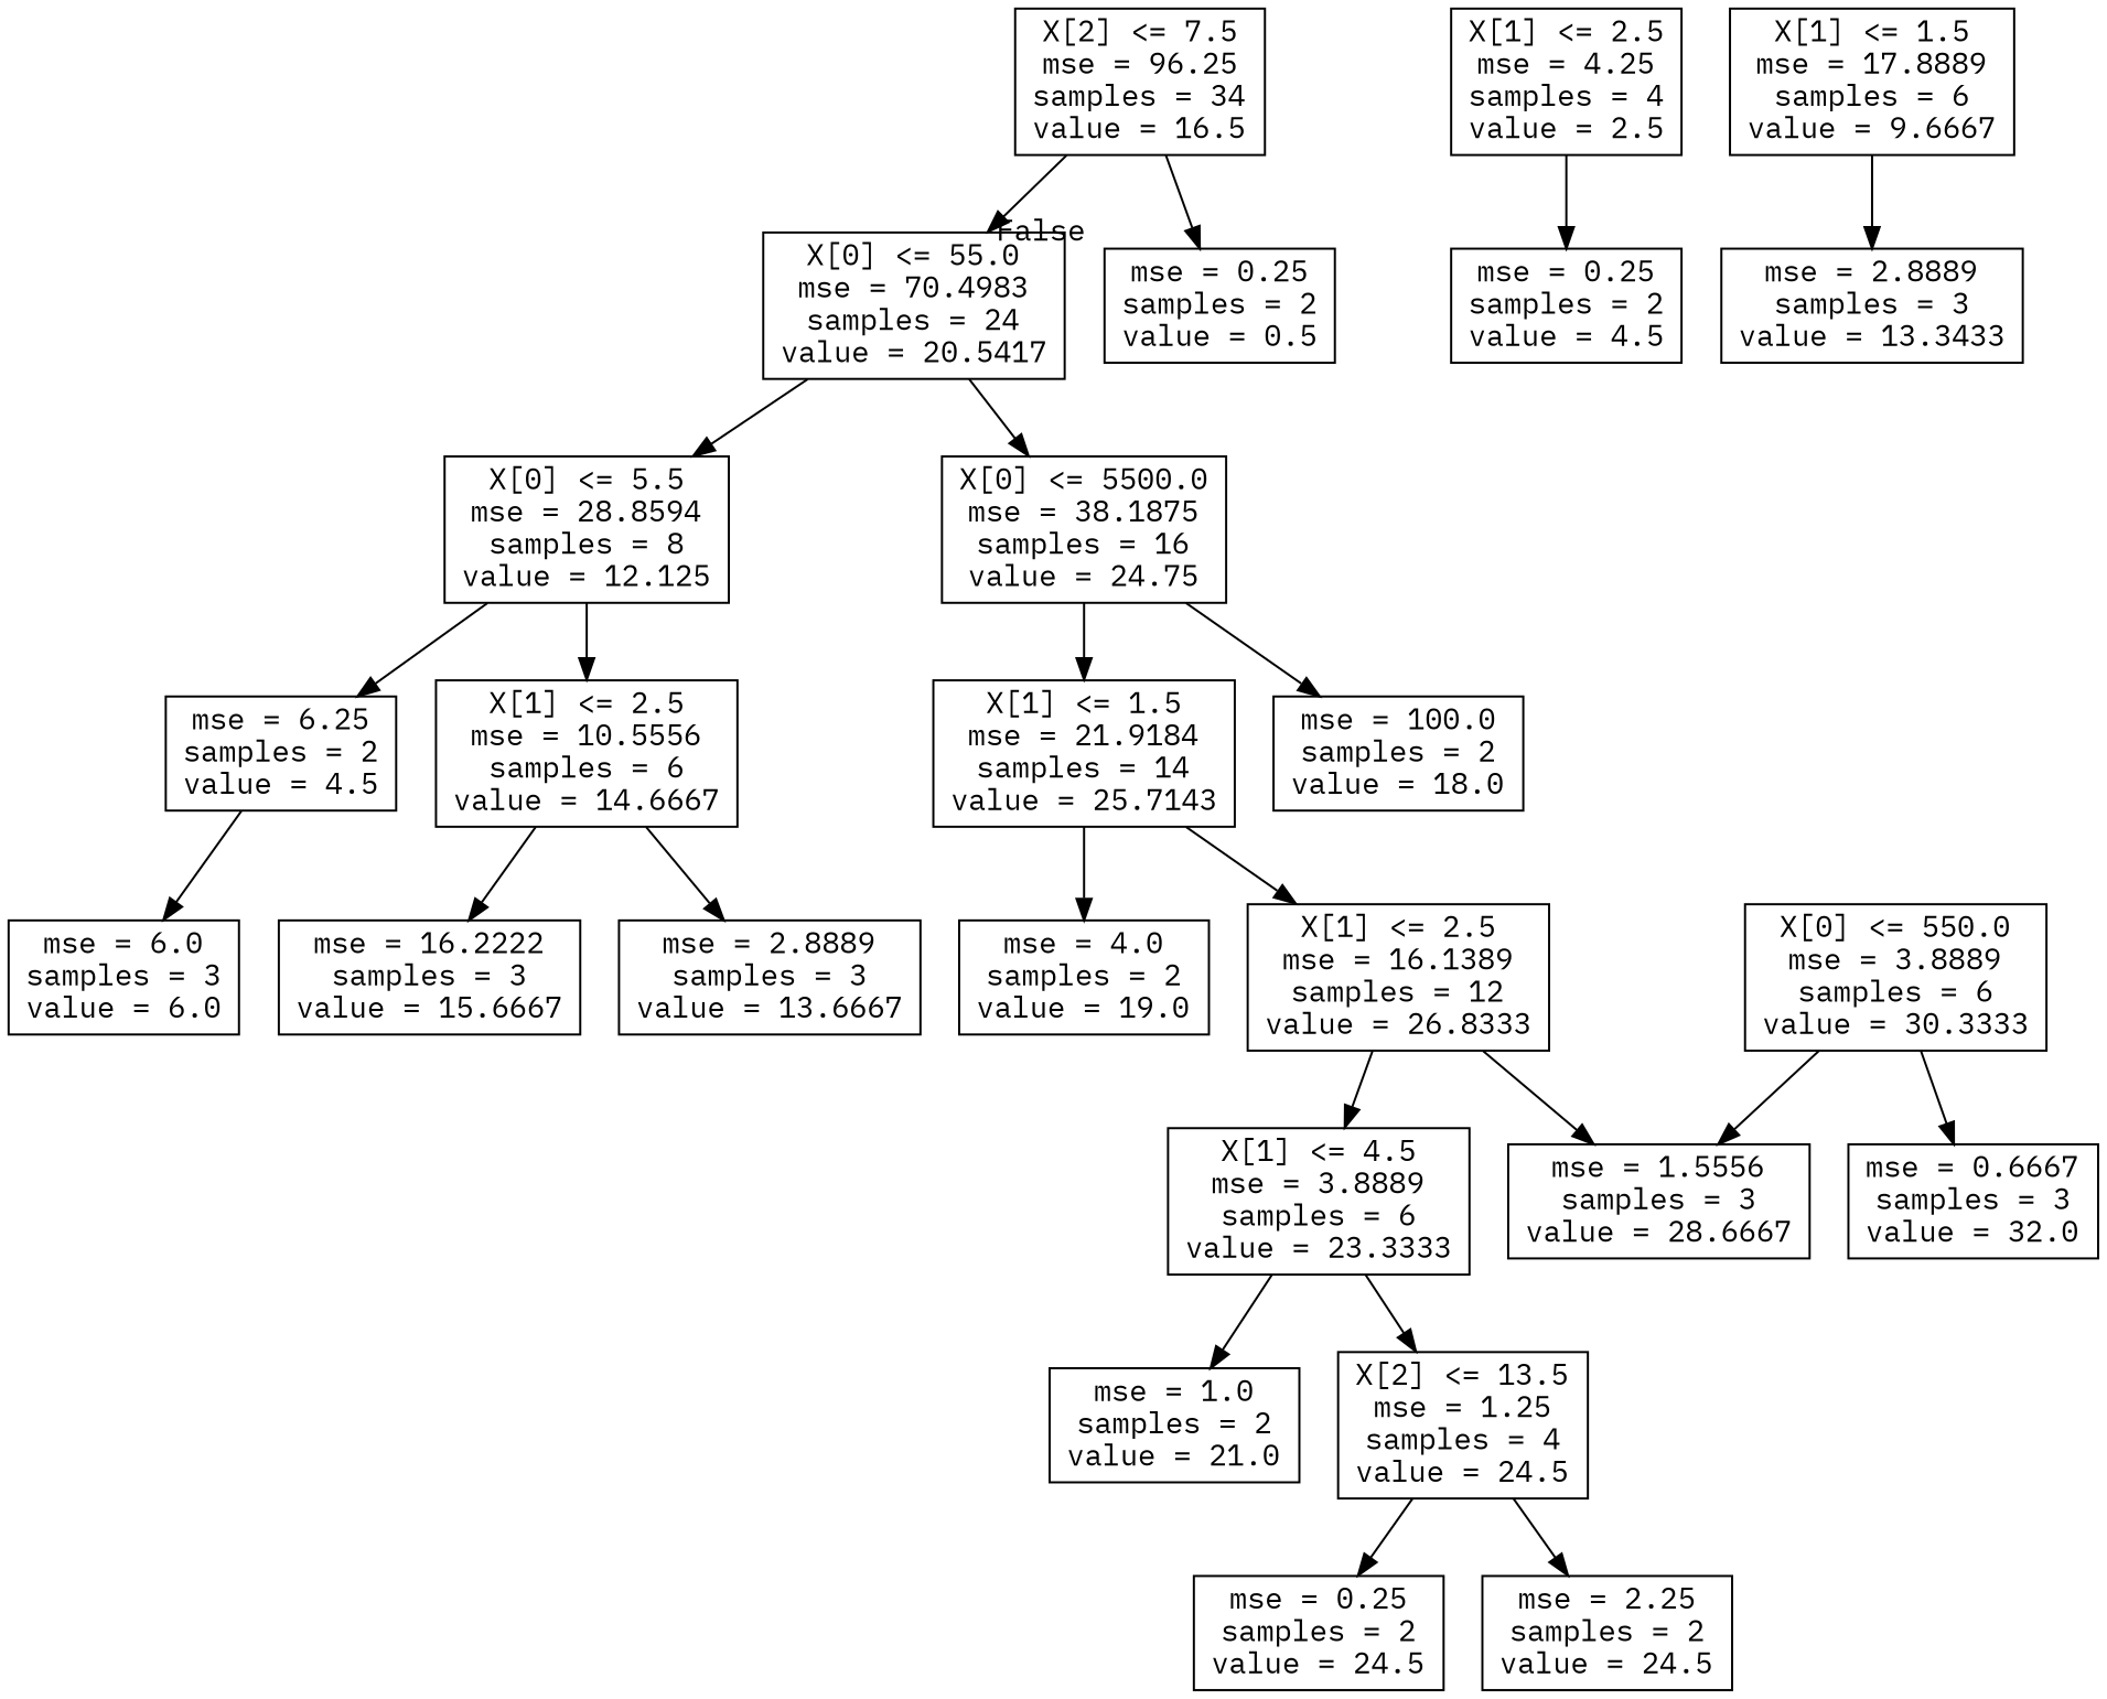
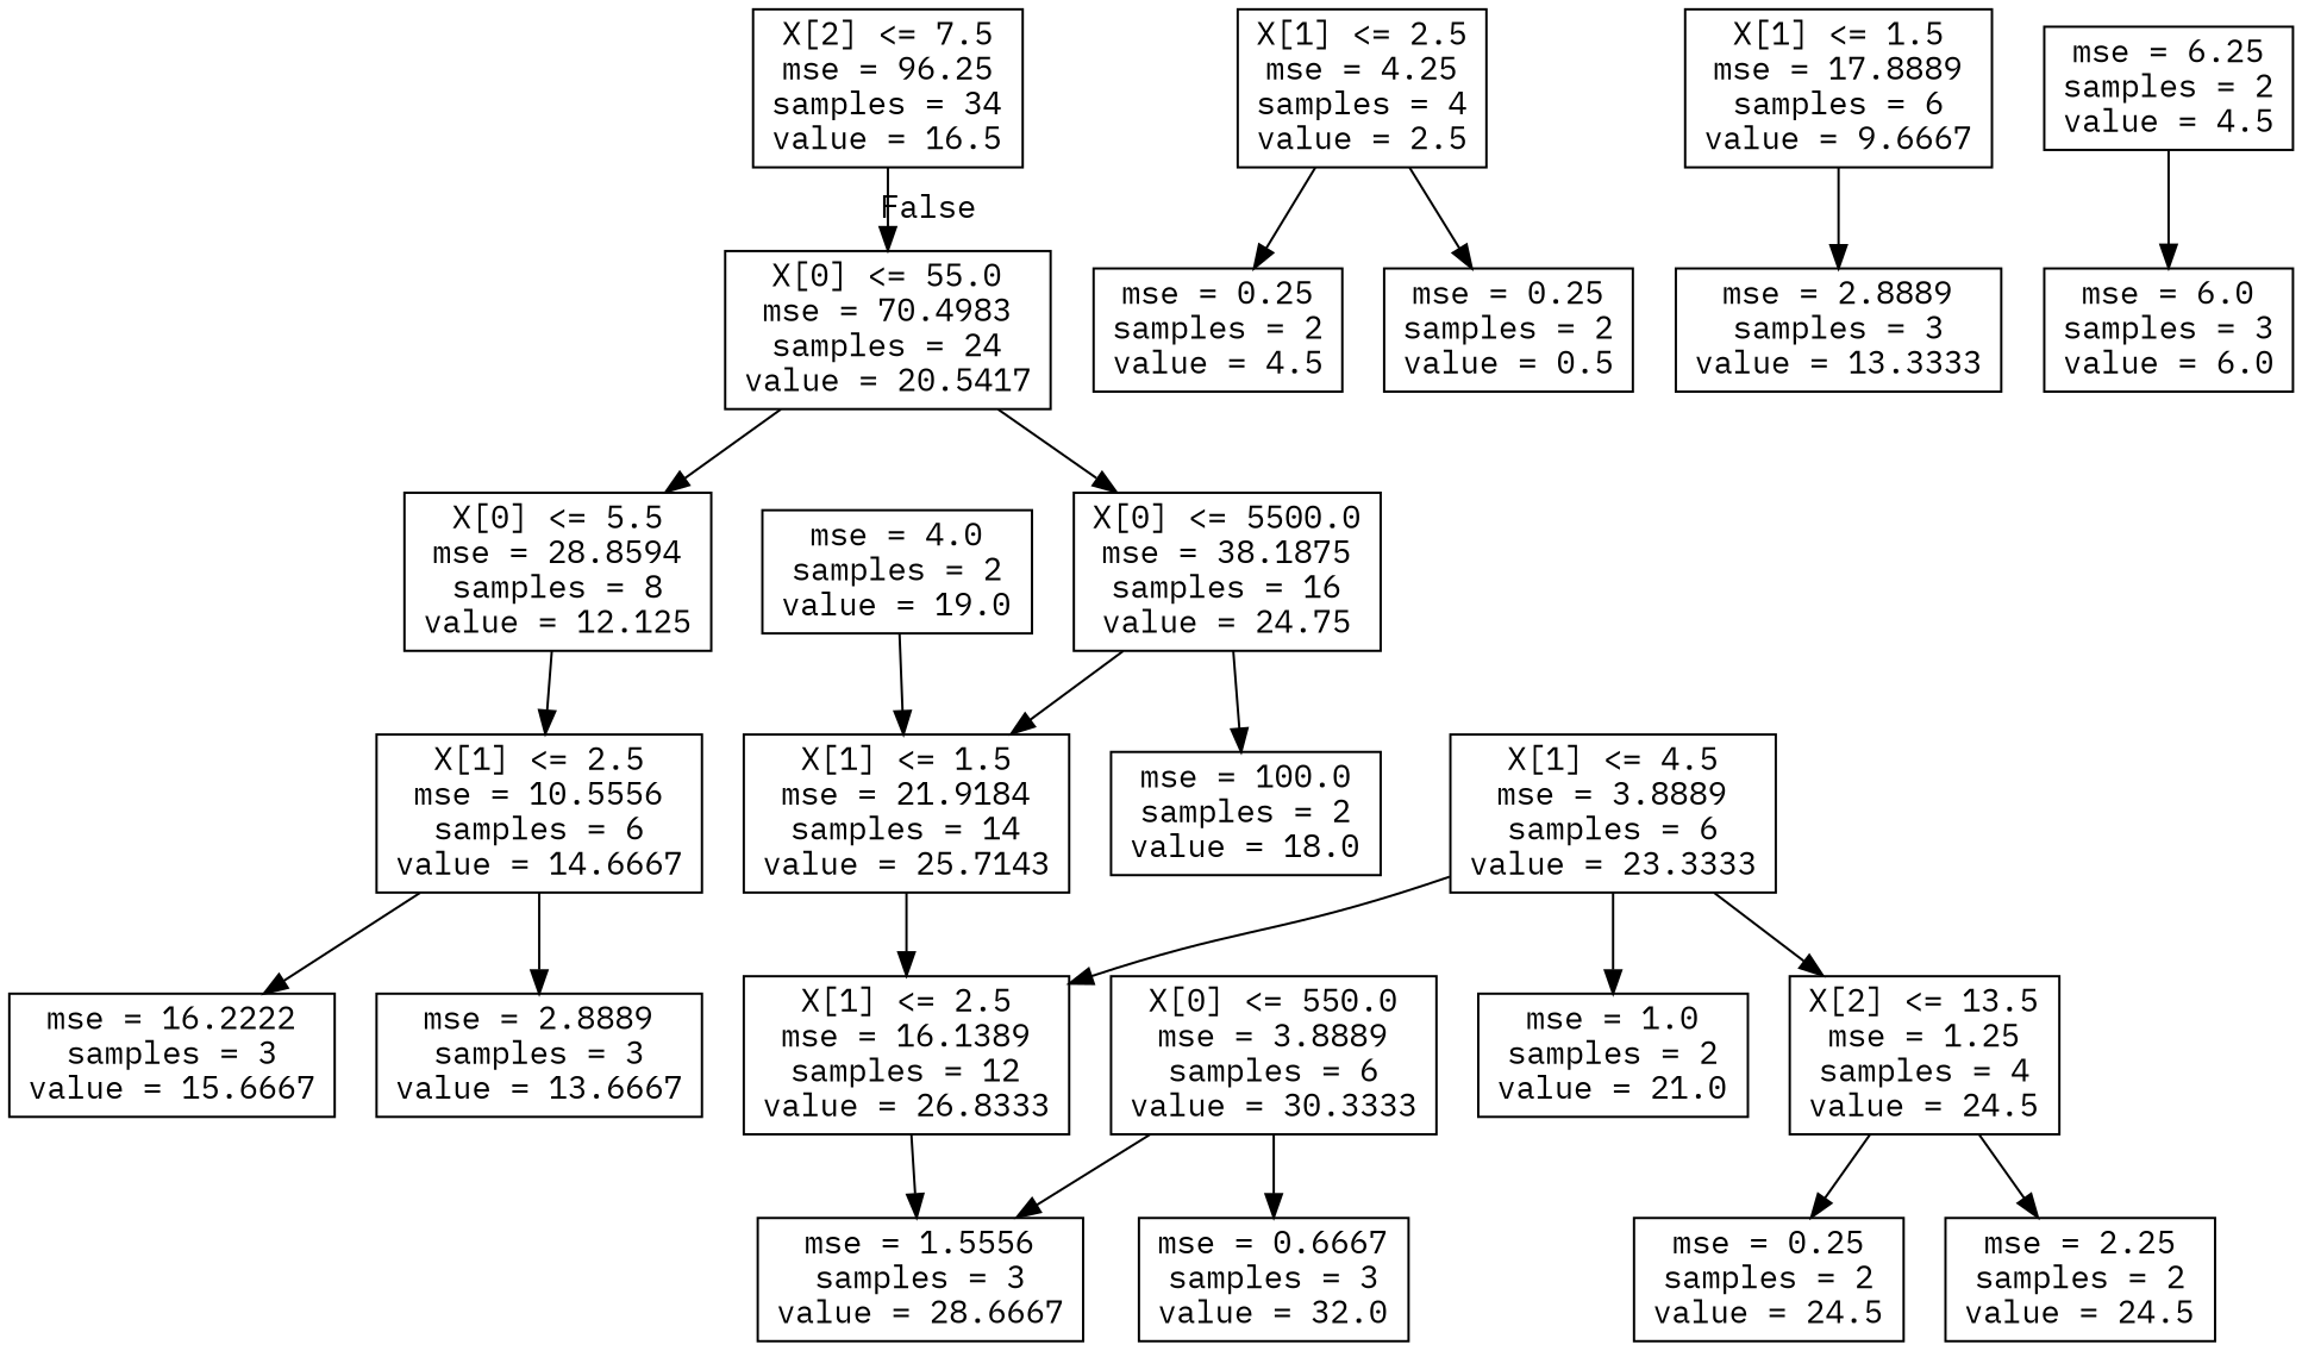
  digraph {
    fontname="IBM Plex Mono"
    node [fontname="IBM Plex Mono" shape=box]
    edge [fontname="IBM Plex Mono"]
    n1 [label="X[2] <= 7.5\nmse = 96.25\nsamples = 34\nvalue = 16.5"]
    n2 [label="X[0] <= 55.0\nmse = 70.4983\nsamples = 24\nvalue = 20.5417"]
    n3 [label="X[0] <= 5.5\nmse = 28.8594\nsamples = 8\nvalue = 12.125"]
    n4 [label="X[0] <= 5500.0\nmse = 38.1875\nsamples = 16\nvalue = 24.75"]
    n5 [label="X[1] <= 2.5\nmse = 4.25\nsamples = 4\nvalue = 2.5"]
    n6 [label="mse = 0.25\nsamples = 2\nvalue = 4.5"]
    n7 [label="mse = 0.25\nsamples = 2\nvalue = 0.5"]
    n8 [label="X[1] <= 1.5\nmse = 17.8889\nsamples = 6\nvalue = 9.6667"]
-   n9 [label="mse = 2.8889\nsamples = 3\nvalue = 13.3433"]
+   n9 [label="mse = 2.8889\nsamples = 3\nvalue = 13.3333"]
    n10 [label="mse = 6.0\nsamples = 3\nvalue = 6.0"]
    n11 [label="mse = 6.25\nsamples = 2\nvalue = 4.5"]
    n12 [label="X[1] <= 2.5\nmse = 10.5556\nsamples = 6\nvalue = 14.6667"]
    n13 [label="X[1] <= 1.5\nmse = 21.9184\nsamples = 14\nvalue = 25.7143"]
    n14 [label="mse = 100.0\nsamples = 2\nvalue = 18.0"]
    n15 [label="mse = 16.2222\nsamples = 3\nvalue = 15.6667"]
    n16 [label="mse = 2.8889\nsamples = 3\nvalue = 13.6667"]
    n17 [label="mse = 4.0\nsamples = 2\nvalue = 19.0"]
    n18 [label="X[1] <= 2.5\nmse = 16.1389\nsamples = 12\nvalue = 26.8333"]
    n19 [label="X[1] <= 4.5\nmse = 3.8889\nsamples = 6\nvalue = 23.3333"]
    n20 [label="mse = 1.5556\nsamples = 3\nvalue = 28.6667"]
    n21 [label="X[0] <= 550.0\nmse = 3.8889\nsamples = 6\nvalue = 30.3333"]
    n22 [label="mse = 0.6667\nsamples = 3\nvalue = 32.0"]
    n23 [label="mse = 1.0\nsamples = 2\nvalue = 21.0"]
    n24 [label="X[2] <= 13.5\nmse = 1.25\nsamples = 4\nvalue = 24.5"]
    n25 [label="mse = 0.25\nsamples = 2\nvalue = 24.5"]
    n26 [label="mse = 2.25\nsamples = 2\nvalue = 24.5"]
    n1 -> n2 [headlabel=False labelangle=-45 labeldistance=2.5]
    n2 -> n3
    n2 -> n4
-   n3 -> n11
    n3 -> n12
    n4 -> n13
    n4 -> n14
    n5 -> n6
-   n1 -> n7
+   n5 -> n7
    n8 -> n9
    n11 -> n10
    n12 -> n15
    n12 -> n16
-   n13 -> n17
+   n17 -> n13
    n13 -> n18
-   n18 -> n19
+   n19 -> n18
    n18 -> n20
    n19 -> n23
    n19 -> n24
    n21 -> n20
    n21 -> n22
    n24 -> n25
    n24 -> n26
  }
